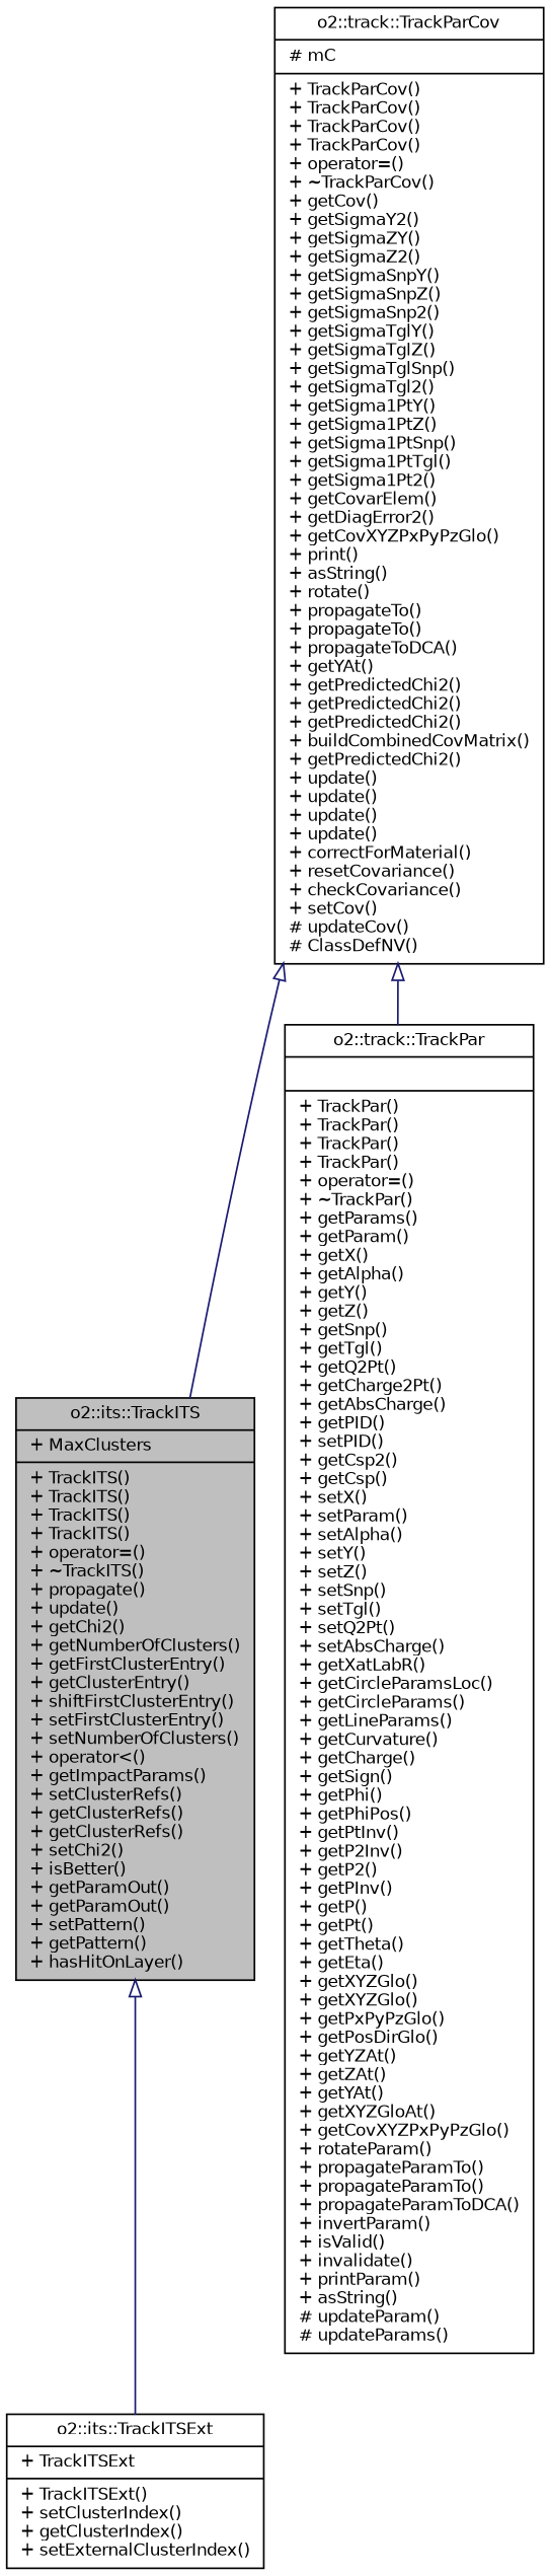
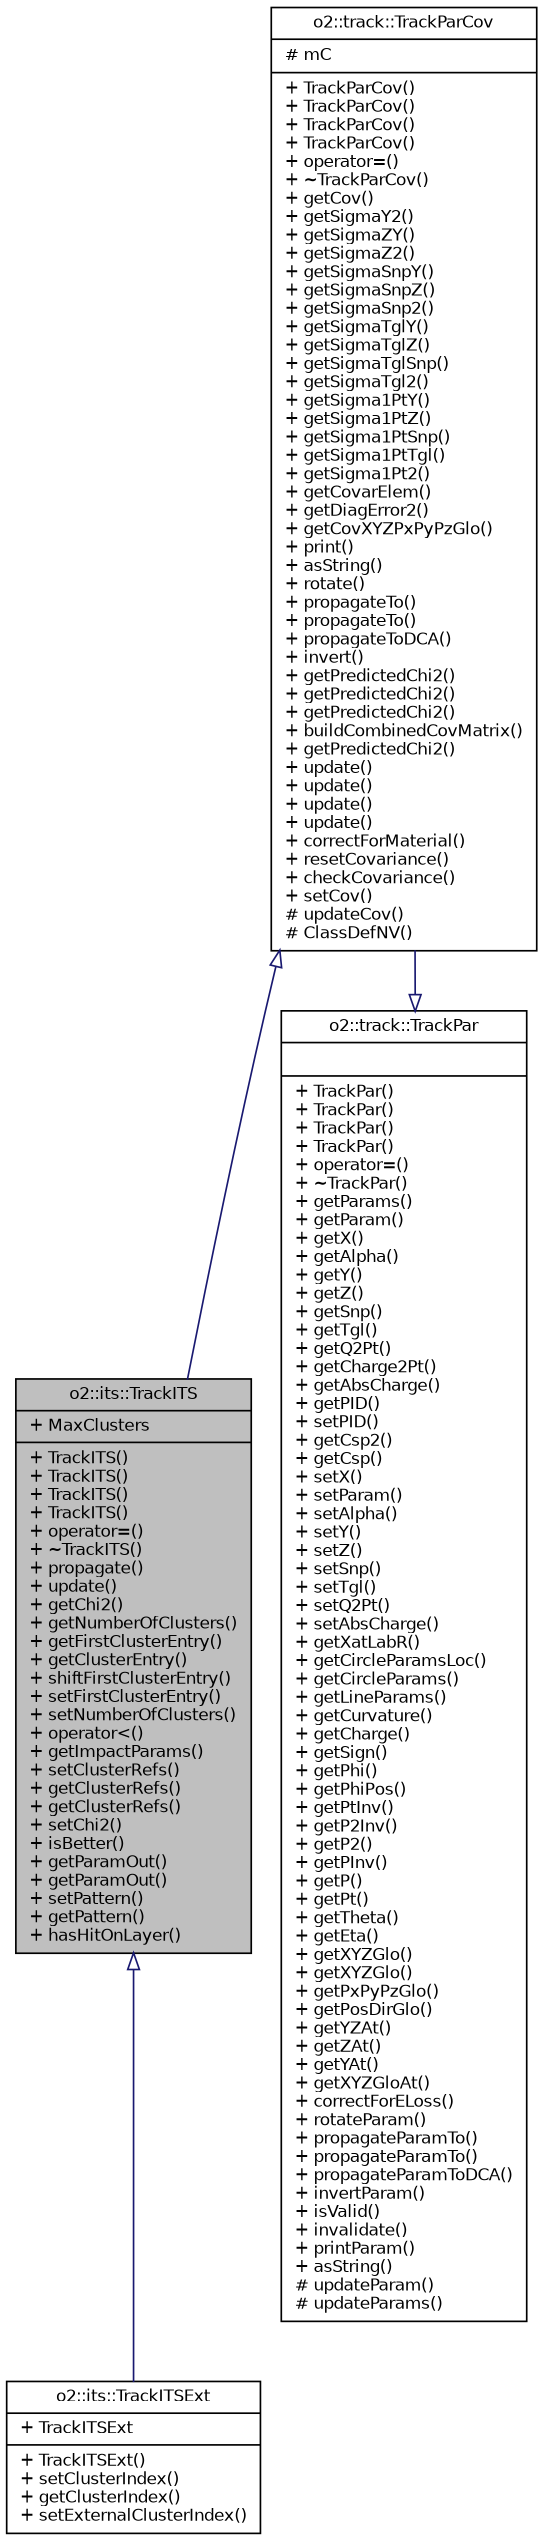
  digraph {
    node [color=black fontname=Helvetica fontsize=10 shape=record]
    edge [arrowtail=onormal color=midnightblue dir=back fontname=Helvetica fontsize=10 labelfontname=Helvetica labelfontsize=10 style=solid]
    n1 [fillcolor=grey75 fontcolor=black height=0.2 label="{o2::its::TrackITS\n|+ MaxClusters\l|+ TrackITS()\l+ TrackITS()\l+ TrackITS()\l+ TrackITS()\l+ operator=()\l+ ~TrackITS()\l+ propagate()\l+ update()\l+ getChi2()\l+ getNumberOfClusters()\l+ getFirstClusterEntry()\l+ getClusterEntry()\l+ shiftFirstClusterEntry()\l+ setFirstClusterEntry()\l+ setNumberOfClusters()\l+ operator\<()\l+ getImpactParams()\l+ setClusterRefs()\l+ getClusterRefs()\l+ getClusterRefs()\l+ setChi2()\l+ isBetter()\l+ getParamOut()\l+ getParamOut()\l+ setPattern()\l+ getPattern()\l+ hasHitOnLayer()\l}" style=filled width=0.4]
    n2 [height=0.2 label="{o2::its::TrackITSExt\n|+ TrackITSExt\l|+ TrackITSExt()\l+ setClusterIndex()\l+ getClusterIndex()\l+ setExternalClusterIndex()\l}" width=0.4]
-   n3 [height=0.2 label="{o2::track::TrackParCov\n|# mC\l|+ TrackParCov()\l+ TrackParCov()\l+ TrackParCov()\l+ TrackParCov()\l+ operator=()\l+ ~TrackParCov()\l+ getCov()\l+ getSigmaY2()\l+ getSigmaZY()\l+ getSigmaZ2()\l+ getSigmaSnpY()\l+ getSigmaSnpZ()\l+ getSigmaSnp2()\l+ getSigmaTglY()\l+ getSigmaTglZ()\l+ getSigmaTglSnp()\l+ getSigmaTgl2()\l+ getSigma1PtY()\l+ getSigma1PtZ()\l+ getSigma1PtSnp()\l+ getSigma1PtTgl()\l+ getSigma1Pt2()\l+ getCovarElem()\l+ getDiagError2()\l+ getCovXYZPxPyPzGlo()\l+ print()\l+ asString()\l+ rotate()\l+ propagateTo()\l+ propagateTo()\l+ propagateToDCA()\l+ getYAt()\l+ getPredictedChi2()\l+ getPredictedChi2()\l+ getPredictedChi2()\l+ buildCombinedCovMatrix()\l+ getPredictedChi2()\l+ update()\l+ update()\l+ update()\l+ update()\l+ correctForMaterial()\l+ resetCovariance()\l+ checkCovariance()\l+ setCov()\l# updateCov()\l# ClassDefNV()\l}" width=0.4]
-   n4 [height=0.2 label="{o2::track::TrackPar\n||+ TrackPar()\l+ TrackPar()\l+ TrackPar()\l+ TrackPar()\l+ operator=()\l+ ~TrackPar()\l+ getParams()\l+ getParam()\l+ getX()\l+ getAlpha()\l+ getY()\l+ getZ()\l+ getSnp()\l+ getTgl()\l+ getQ2Pt()\l+ getCharge2Pt()\l+ getAbsCharge()\l+ getPID()\l+ setPID()\l+ getCsp2()\l+ getCsp()\l+ setX()\l+ setParam()\l+ setAlpha()\l+ setY()\l+ setZ()\l+ setSnp()\l+ setTgl()\l+ setQ2Pt()\l+ setAbsCharge()\l+ getXatLabR()\l+ getCircleParamsLoc()\l+ getCircleParams()\l+ getLineParams()\l+ getCurvature()\l+ getCharge()\l+ getSign()\l+ getPhi()\l+ getPhiPos()\l+ getPtInv()\l+ getP2Inv()\l+ getP2()\l+ getPInv()\l+ getP()\l+ getPt()\l+ getTheta()\l+ getEta()\l+ getXYZGlo()\l+ getXYZGlo()\l+ getPxPyPzGlo()\l+ getPosDirGlo()\l+ getYZAt()\l+ getZAt()\l+ getYAt()\l+ getXYZGloAt()\l+ getCovXYZPxPyPzGlo()\l+ rotateParam()\l+ propagateParamTo()\l+ propagateParamTo()\l+ propagateParamToDCA()\l+ invertParam()\l+ isValid()\l+ invalidate()\l+ printParam()\l+ asString()\l# updateParam()\l# updateParams()\l}" width=0.4]
+   n3 [height=0.2 label="{o2::track::TrackParCov\n|# mC\l|+ TrackParCov()\l+ TrackParCov()\l+ TrackParCov()\l+ TrackParCov()\l+ operator=()\l+ ~TrackParCov()\l+ getCov()\l+ getSigmaY2()\l+ getSigmaZY()\l+ getSigmaZ2()\l+ getSigmaSnpY()\l+ getSigmaSnpZ()\l+ getSigmaSnp2()\l+ getSigmaTglY()\l+ getSigmaTglZ()\l+ getSigmaTglSnp()\l+ getSigmaTgl2()\l+ getSigma1PtY()\l+ getSigma1PtZ()\l+ getSigma1PtSnp()\l+ getSigma1PtTgl()\l+ getSigma1Pt2()\l+ getCovarElem()\l+ getDiagError2()\l+ getCovXYZPxPyPzGlo()\l+ print()\l+ asString()\l+ rotate()\l+ propagateTo()\l+ propagateTo()\l+ propagateToDCA()\l+ invert()\l+ getPredictedChi2()\l+ getPredictedChi2()\l+ getPredictedChi2()\l+ buildCombinedCovMatrix()\l+ getPredictedChi2()\l+ update()\l+ update()\l+ update()\l+ update()\l+ correctForMaterial()\l+ resetCovariance()\l+ checkCovariance()\l+ setCov()\l# updateCov()\l# ClassDefNV()\l}" width=0.4]
+   n4 [height=0.2 label="{o2::track::TrackPar\n||+ TrackPar()\l+ TrackPar()\l+ TrackPar()\l+ TrackPar()\l+ operator=()\l+ ~TrackPar()\l+ getParams()\l+ getParam()\l+ getX()\l+ getAlpha()\l+ getY()\l+ getZ()\l+ getSnp()\l+ getTgl()\l+ getQ2Pt()\l+ getCharge2Pt()\l+ getAbsCharge()\l+ getPID()\l+ setPID()\l+ getCsp2()\l+ getCsp()\l+ setX()\l+ setParam()\l+ setAlpha()\l+ setY()\l+ setZ()\l+ setSnp()\l+ setTgl()\l+ setQ2Pt()\l+ setAbsCharge()\l+ getXatLabR()\l+ getCircleParamsLoc()\l+ getCircleParams()\l+ getLineParams()\l+ getCurvature()\l+ getCharge()\l+ getSign()\l+ getPhi()\l+ getPhiPos()\l+ getPtInv()\l+ getP2Inv()\l+ getP2()\l+ getPInv()\l+ getP()\l+ getPt()\l+ getTheta()\l+ getEta()\l+ getXYZGlo()\l+ getXYZGlo()\l+ getPxPyPzGlo()\l+ getPosDirGlo()\l+ getYZAt()\l+ getZAt()\l+ getYAt()\l+ getXYZGloAt()\l+ correctForELoss()\l+ rotateParam()\l+ propagateParamTo()\l+ propagateParamTo()\l+ propagateParamToDCA()\l+ invertParam()\l+ isValid()\l+ invalidate()\l+ printParam()\l+ asString()\l# updateParam()\l# updateParams()\l}" width=0.4]
    n1 -> n2
    n3 -> n1
-   n3 -> n4
+   n4 -> n3
  }
